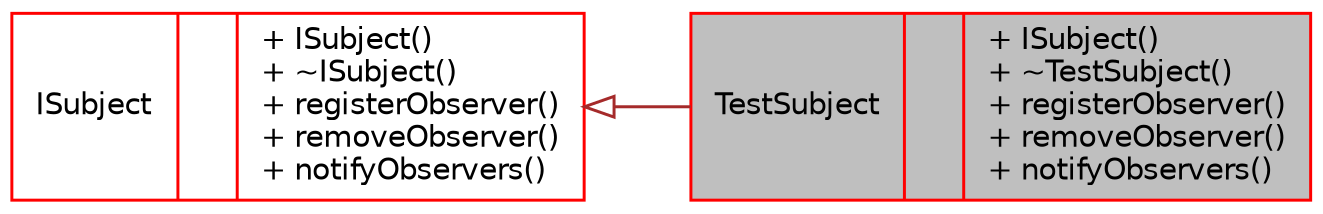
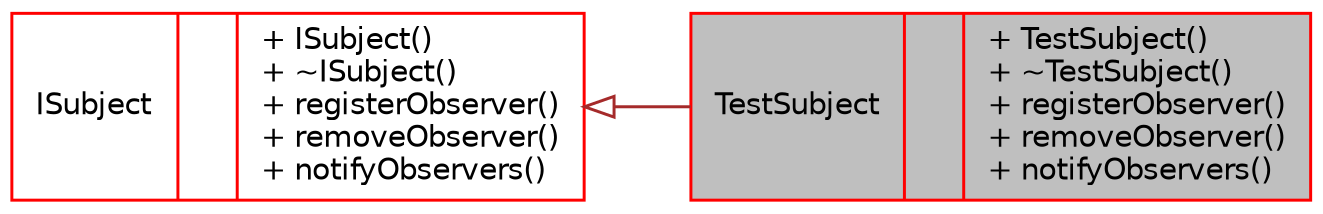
  digraph {
    rankdir=LR
    node [color=red fontname=Helvetica fontsize=10 shape=record style=filled]
-   n1 [fillcolor=grey75 fontcolor=black height=0.2 label="{TestSubject\n||+ ISubject()\l+ ~TestSubject()\l+ registerObserver()\l+ removeObserver()\l+ notifyObservers()\l}" width=0.4]
+   n1 [fillcolor=grey75 fontcolor=black height=0.2 label="{TestSubject\n||+ TestSubject()\l+ ~TestSubject()\l+ registerObserver()\l+ removeObserver()\l+ notifyObservers()\l}" width=0.4]
    n2 [fillcolor=white height=0.2 label="{ISubject\n||+ ISubject()\l+ ~ISubject()\l+ registerObserver()\l+ removeObserver()\l+ notifyObservers()\l}" width=0.4]
    n2 -> n1 [arrowtail=onormal color=brown dir=back fontname=Helvetica fontsize=10 labelfontname=Helvetica labelfontsize=10 style=solid]
  }
